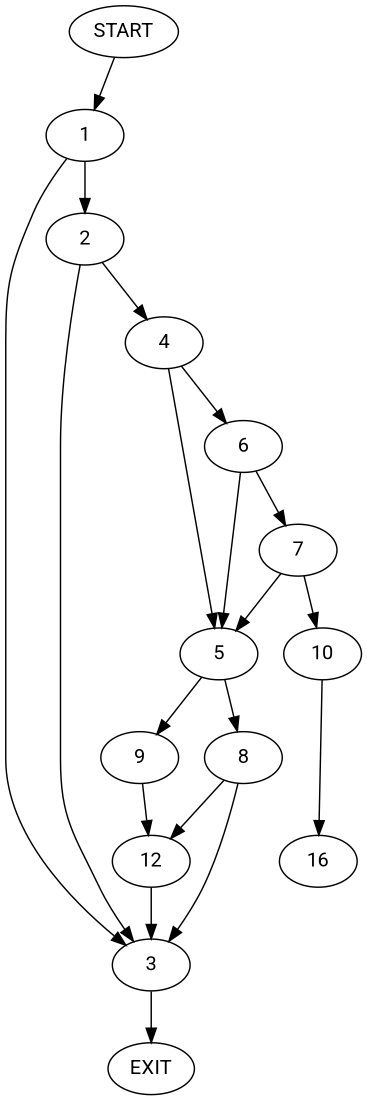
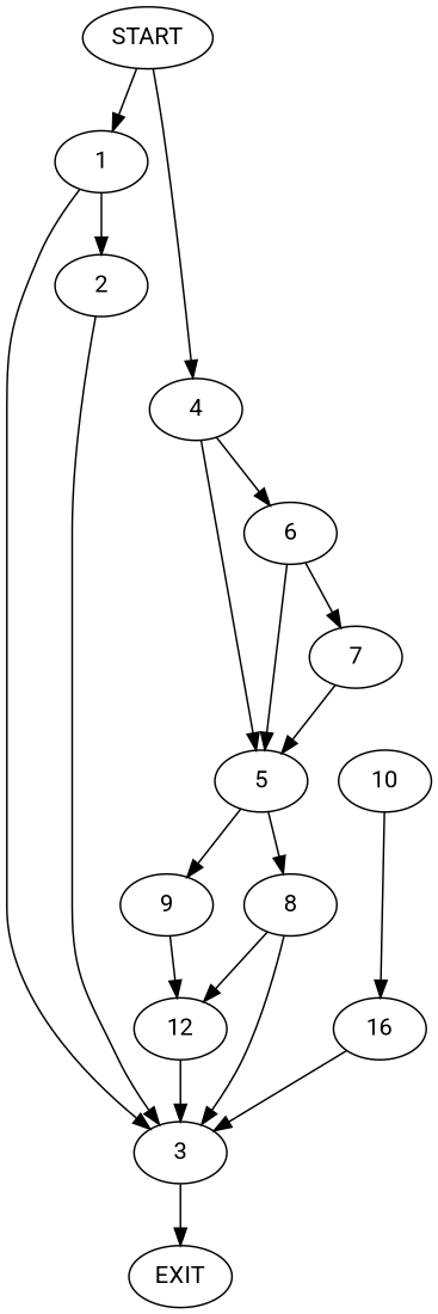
  digraph {
    fontname=Roboto
    node [fontname=Roboto]
    edge [fontname=Roboto]
    n1 [label=START]
    1
    2
    3
    n5 [label=EXIT]
    4
    5
    6
    8
    9
    7
    12
    10
    n14 [label=16]
    n1 -> 1
    1 -> 2
    1 -> 3
    2 -> 3
-   2 -> 4
+   n1 -> 4
    3 -> n5
    4 -> 5
    4 -> 6
    5 -> 8
    5 -> 9
    6 -> 5
    6 -> 7
    8 -> 3
    8 -> 12
    9 -> 12
    7 -> 5
-   7 -> 10
    12 -> 3
    10 -> n14
+   n14 -> 3
  }
